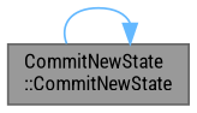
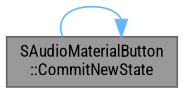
  digraph {
    rankdir=LR
    fontname="Roboto Condensed"
-   n1 [color=gray40 fillcolor=grey60 fontcolor=black fontname="Roboto Condensed" fontsize=10 height=0.2 label="CommitNewState\l::CommitNewState" shape=box style=filled width=0.4]
+   n1 [color=gray40 fillcolor=grey60 fontcolor=black fontname="Roboto Condensed" fontsize=10 height=0.2 label="SAudioMaterialButton\l::CommitNewState" shape=box style=filled width=0.4]
    n1 -> n1 [color=steelblue1 fontname="Roboto Condensed" fontsize=10 labelfontname=Helvetica labelfontsize=10 style=solid]
  }
